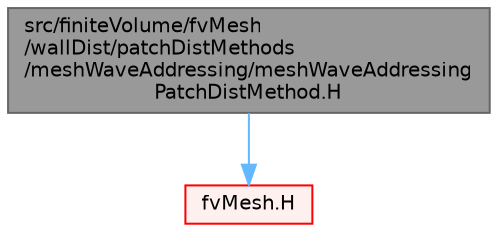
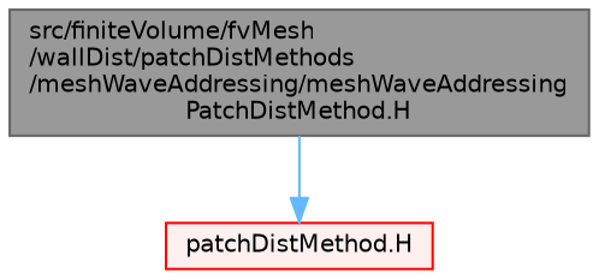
  digraph {
    node [fontname=Helvetica fontsize=10 shape=box style=filled]
    n1 [color=gray40 fillcolor=grey60 fontcolor=black height=0.2 label="src/finiteVolume/fvMesh\l/wallDist/patchDistMethods\l/meshWaveAddressing/meshWaveAddressing\lPatchDistMethod.H" width=0.4]
-   n2 [color=red fillcolor="#FFF0F0" height=0.2 label="fvMesh.H" width=0.4]
+   n2 [color=red fillcolor="#FFF0F0" height=0.2 label="patchDistMethod.H" width=0.4]
    n1 -> n2 [color=steelblue1 fontname=Helvetica fontsize=10 labelfontname=Helvetica labelfontsize=10 style=solid]
  }
